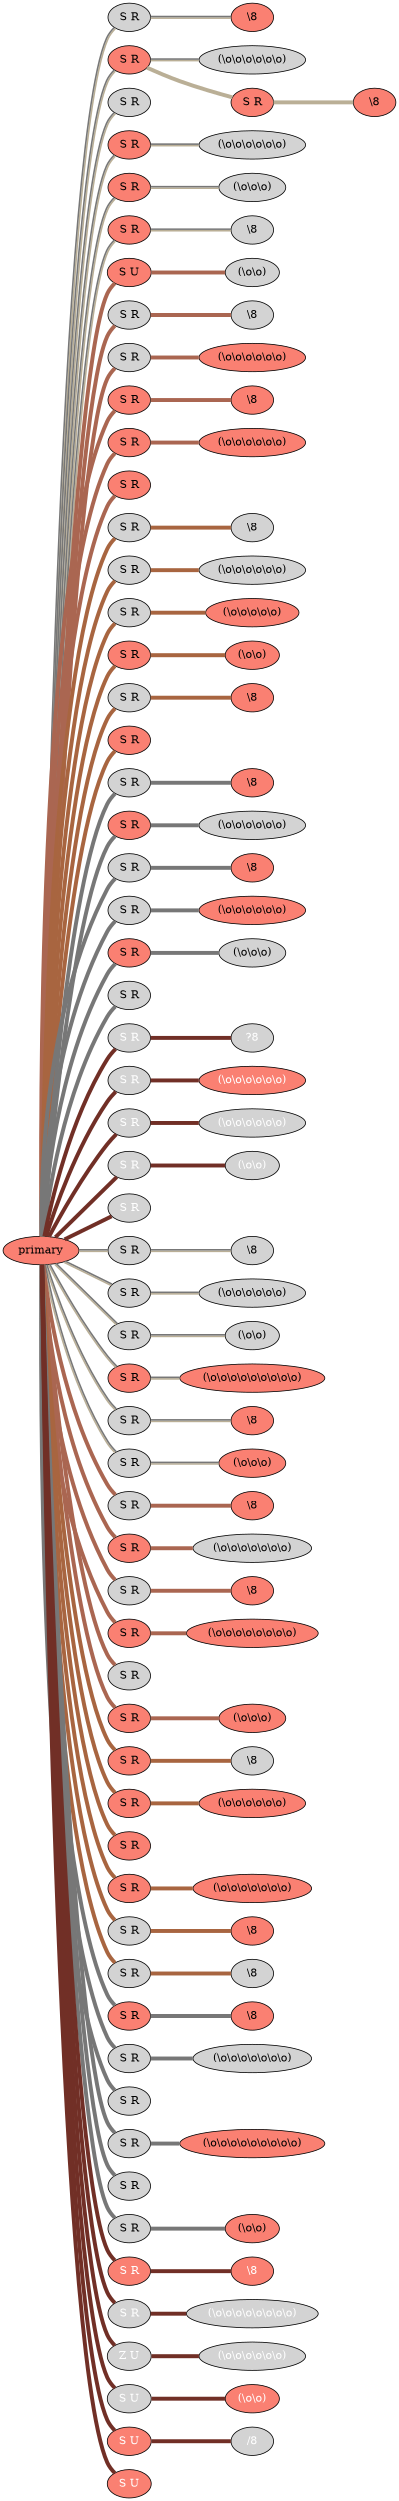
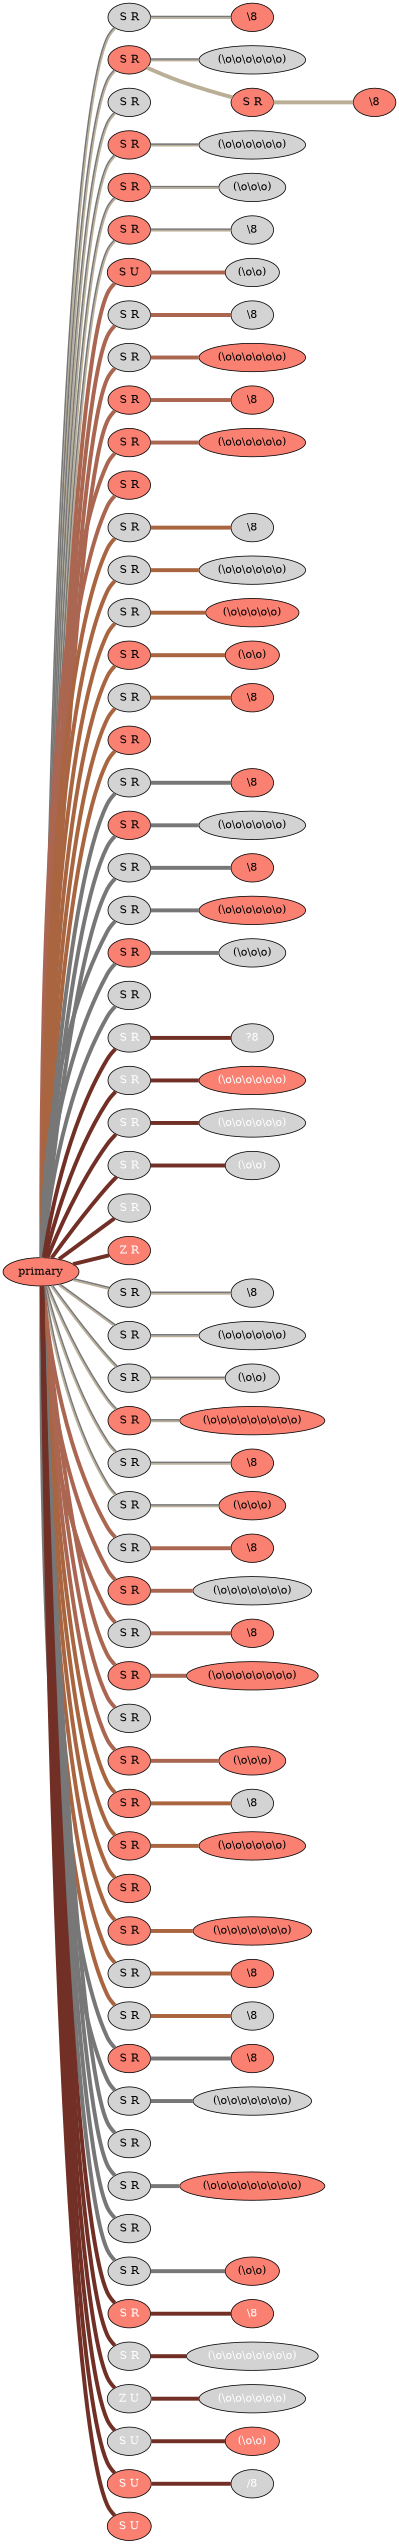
  graph {
    rankdir=LR
    node [fillcolor=lightgrey fontcolor="#000000" pendant_attach=R pendant_ply=S qtype=pendant_node style=filled]
    edge [color="#BAAF96:#777777" penwidth=5 qtype=pendant_link]
    n1 [label="S R" pendant_colors="#BAAF96:#777777" pendant_length=46.5]
    n2 [fillcolor=salmon knot_position=24.0 knot_spin=Z knot_type=E knot_value=1 label="\\8" qtype=knot_node pendant_attach="" pendant_ply=""]
    primary [fillcolor=salmon fontcolor="" pendant_attach="" pendant_ply="" qtype=""]
    n4 [fillcolor=salmon label="S R" pendant_colors="#BAAF96:#777777" pendant_length=46.0]
    n5 [label="S R" pendant_colors="#BAAF96:#777777" pendant_length=56.5]
    n6 [fillcolor=salmon label="S R" pendant_colors="#BAAF96:#777777" pendant_length=51.0]
    n7 [fillcolor=salmon label="S R" pendant_colors="#BAAF96:#777777" pendant_length=53.5]
    n8 [fillcolor=salmon label="S R" pendant_colors="#BAAF96:#777777" pendant_length=53.0]
    n9 [fillcolor=salmon label="S U" pendant_attach=U pendant_colors="#AA6651" pendant_length=36.5]
    n10 [label="S R" pendant_colors="#AA6651" pendant_length=47.5]
    n11 [label="S R" pendant_colors="#AA6651" pendant_length=41.5]
    n12 [fillcolor=salmon label="S R" pendant_colors="#AA6651" pendant_length=49.0]
    n13 [fillcolor=salmon label="S R" pendant_colors="#AA6651" pendant_length=41.0]
    n14 [fillcolor=salmon label="S R" pendant_colors="#AA6651" pendant_length=45.5]
    n15 [label="S R" pendant_colors="#A86540" pendant_length=41.5]
    n16 [label="S R" pendant_colors="#A86540" pendant_length=21.5]
    n17 [label="S R" pendant_colors="#A86540" pendant_length=39.0]
    n18 [fillcolor=salmon label="S R" pendant_colors="#A86540" pendant_length=41.0]
    n19 [label="S R" pendant_colors="#A86540" pendant_length=36.0]
    n20 [fillcolor=salmon label="S R" pendant_colors="#A86540" pendant_length=41.5]
    n21 [label="S R" pendant_colors="#777777" pendant_length=37.5]
    n22 [fillcolor=salmon label="S R" pendant_colors="#777777" pendant_length=31.5]
    n23 [label="S R" pendant_colors="#777777" pendant_length=36.0]
    n24 [label="S R" pendant_colors="#777777" pendant_length=30.5]
    n25 [fillcolor=salmon label="S R" pendant_colors="#777777" pendant_length=40.0]
    n26 [label="S R" pendant_colors="#777777" pendant_length=42.0]
    n27 [fontcolor="#ffffff" label="S R" pendant_colors="#712F26" pendant_length=37.5]
    n28 [fontcolor="#ffffff" label="S R" pendant_colors="#712F26" pendant_length=35.0]
    n29 [fontcolor="#ffffff" label="S R" pendant_colors="#712F26" pendant_length=30.0]
    n30 [fontcolor="#ffffff" label="S R" pendant_colors="#712F26" pendant_length=37.0]
    n31 [fontcolor="#ffffff" label="S R" pendant_colors="#712F26" pendant_length=42.0]
+   n32 [fillcolor=salmon fontcolor="#ffffff" label="Z R" pendant_colors="#712F26" pendant_length=39.0 pendant_ply=Z]
    n33 [label="S R" pendant_colors="#BAAF96:#777777" pendant_length=47.0]
    n34 [label="S R" pendant_colors="#BAAF96:#777777" pendant_length=37.0]
    n35 [label="S R" pendant_colors="#BAAF96:#777777" pendant_length=46.0]
    n36 [fillcolor=salmon label="S R" pendant_colors="#BAAF96:#777777" pendant_length=38.5]
    n37 [label="S R" pendant_colors="#BAAF96:#777777" pendant_length=38.0]
    n38 [label="S R" pendant_colors="#BAAF96:#777777" pendant_length=40.5]
    n39 [label="S R" pendant_colors="#AA6651" pendant_length=42.0]
    n40 [fillcolor=salmon label="S R" pendant_colors="#AA6651" pendant_length=35.0]
    n41 [label="S R" pendant_colors="#AA6651" pendant_length=42.0]
    n42 [fillcolor=salmon label="S R" pendant_colors="#AA6651" pendant_length=43.0]
    n43 [label="S R" pendant_colors="#AA6651" pendant_length=41.5]
    n44 [fillcolor=salmon label="S R" pendant_colors="#AA6651" pendant_length=42.0]
    n45 [fillcolor=salmon label="S R" pendant_colors="#A86540" pendant_length=34.5]
    n46 [fillcolor=salmon label="S R" pendant_colors="#A86540" pendant_length=28.0]
    n47 [fillcolor=salmon label="S R" pendant_colors="#A86540" pendant_length=37.0]
    n48 [fillcolor=salmon label="S R" pendant_colors="#A86540" pendant_length=35.5]
    n49 [label="S R" pendant_colors="#A86540" pendant_length=36.0]
    n50 [label="S R" pendant_colors="#A86540" pendant_length=48.0]
    n51 [fillcolor=salmon label="S R" pendant_colors="#777777" pendant_length=36.5]
    n52 [label="S R" pendant_colors="#777777" pendant_length=31.5]
    n53 [label="S R" pendant_colors="#777777" pendant_length=37.5]
    n54 [label="S R" pendant_colors="#777777" pendant_length=30.5]
    n55 [label="S R" pendant_colors="#777777" pendant_length=39.0]
    n56 [label="S R" pendant_colors="#777777" pendant_length=38.0]
    n57 [fillcolor=salmon fontcolor="#ffffff" label="S R" pendant_colors="#712F26" pendant_length=37.0]
    n58 [fontcolor="#ffffff" label="S R" pendant_colors="#712F26" pendant_length=38.0]
    n59 [fontcolor="#ffffff" label="Z U" pendant_attach=U pendant_colors="#712F26" pendant_length=28.5 pendant_ply=Z]
    n60 [fontcolor="#ffffff" label="S U" pendant_attach=U pendant_colors="#712F26" pendant_length=35.5]
    n61 [fillcolor=salmon fontcolor="#ffffff" label="S U" pendant_attach=U pendant_colors="#712F26" pendant_length=30.5]
    n62 [fillcolor=salmon fontcolor="#ffffff" label="S U" pendant_attach=U pendant_colors="#712F26" pendant_length=38.5]
    n63 [knot_position=25.0 knot_spin=Z knot_type=L knot_value=6 label="(\\o\\o\\o\\o\\o\\o)" qtype=knot_node pendant_attach="" pendant_ply=""]
    n64 [fillcolor=salmon label="S R" pendant_colors="#BAAF96" pendant_length=25.5]
    n65 [fillcolor=salmon knot_position=15.5 knot_spin=Z knot_type=E knot_value=1 label="\\8" qtype=knot_node pendant_attach="" pendant_ply=""]
    n66 [knot_position=24.0 knot_spin=Z knot_type=L knot_value=6 label="(\\o\\o\\o\\o\\o\\o)" qtype=knot_node pendant_attach="" pendant_ply=""]
    n67 [knot_position=24.5 knot_spin=Z knot_type=L knot_value=3 label="(\\o\\o\\o)" qtype=knot_node pendant_attach="" pendant_ply=""]
    n68 [knot_position=24.5 knot_spin=Z knot_type=E knot_value=1 label="\\8" qtype=knot_node pendant_attach="" pendant_ply=""]
    n69 [knot_position=22.0 knot_spin=Z knot_type=L knot_value=2 label="(\\o\\o)" qtype=knot_node pendant_attach="" pendant_ply=""]
    n70 [knot_position=23.5 knot_spin=Z knot_type=E knot_value=1 label="\\8" qtype=knot_node pendant_attach="" pendant_ply=""]
    n71 [fillcolor=salmon knot_position=22.0 knot_spin=Z knot_type=L knot_value=6 label="(\\o\\o\\o\\o\\o\\o)" qtype=knot_node pendant_attach="" pendant_ply=""]
    n72 [fillcolor=salmon knot_position=24.0 knot_spin=Z knot_type=E knot_value=1 label="\\8" qtype=knot_node pendant_attach="" pendant_ply=""]
    n73 [fillcolor=salmon knot_position=22.0 knot_spin=Z knot_type=L knot_value=6 label="(\\o\\o\\o\\o\\o\\o)" qtype=knot_node pendant_attach="" pendant_ply=""]
    n74 [knot_position=22.5 knot_spin=Z knot_type=E knot_value=1 label="\\8" qtype=knot_node pendant_attach="" pendant_ply=""]
    n75 [knot_position=21.5 knot_spin=Z knot_type=L knot_value=6 label="(\\o\\o\\o\\o\\o\\o)" qtype=knot_node pendant_attach="" pendant_ply=""]
    n76 [fillcolor=salmon knot_position=21.0 knot_spin=Z knot_type=L knot_value=5 label="(\\o\\o\\o\\o\\o)" qtype=knot_node pendant_attach="" pendant_ply=""]
    n77 [fillcolor=salmon knot_position=19.5 knot_spin=Z knot_type=L knot_value=2 label="(\\o\\o)" qtype=knot_node pendant_attach="" pendant_ply=""]
    n78 [fillcolor=salmon knot_position=19.0 knot_spin=Z knot_type=E knot_value=1 label="\\8" qtype=knot_node pendant_attach="" pendant_ply=""]
    n79 [fillcolor=salmon knot_position=18.5 knot_spin=Z knot_type=E knot_value=1 label="\\8" qtype=knot_node pendant_attach="" pendant_ply=""]
    n80 [knot_position=19.0 knot_spin=Z knot_type=L knot_value=6 label="(\\o\\o\\o\\o\\o\\o)" qtype=knot_node pendant_attach="" pendant_ply=""]
    n81 [fillcolor=salmon knot_position=19.0 knot_spin=Z knot_type=E knot_value=1 label="\\8" qtype=knot_node pendant_attach="" pendant_ply=""]
    n82 [fillcolor=salmon knot_position=18.0 knot_spin=Z knot_type=L knot_value=6 label="(\\o\\o\\o\\o\\o\\o)" qtype=knot_node pendant_attach="" pendant_ply=""]
    n83 [knot_position=17.0 knot_spin=Z knot_type=L knot_value=3 label="(\\o\\o\\o)" qtype=knot_node pendant_attach="" pendant_ply=""]
    n84 [fontcolor="#ffffff" knot_position=17.0 knot_spin=U knot_type=E knot_value=1 label="?8" qtype=knot_node pendant_attach="" pendant_ply=""]
    n85 [fillcolor=salmon fontcolor="#ffffff" knot_position=18.0 knot_spin=Z knot_type=L knot_value=6 label="(\\o\\o\\o\\o\\o\\o)" qtype=knot_node pendant_attach="" pendant_ply=""]
    n86 [fontcolor="#ffffff" knot_position=17.5 knot_spin=Z knot_type=L knot_value=6 label="(\\o\\o\\o\\o\\o\\o)" qtype=knot_node pendant_attach="" pendant_ply=""]
    n87 [fontcolor="#ffffff" knot_position=16.5 knot_spin=Z knot_type=L knot_value=2 label="(\\o\\o)" qtype=knot_node pendant_attach="" pendant_ply=""]
    n88 [knot_position=17.5 knot_spin=Z knot_type=E knot_value=1 label="\\8" qtype=knot_node pendant_attach="" pendant_ply=""]
    n89 [knot_position=17.0 knot_spin=Z knot_type=L knot_value=6 label="(\\o\\o\\o\\o\\o\\o)" qtype=knot_node pendant_attach="" pendant_ply=""]
    n90 [knot_position=17.0 knot_spin=Z knot_type=L knot_value=2 label="(\\o\\o)" qtype=knot_node pendant_attach="" pendant_ply=""]
    n91 [fillcolor=salmon knot_position=16.0 knot_spin=Z knot_type=L knot_value=9 label="(\\o\\o\\o\\o\\o\\o\\o\\o\\o)" qtype=knot_node pendant_attach="" pendant_ply=""]
    n92 [fillcolor=salmon knot_position=15.0 knot_spin=Z knot_type=E knot_value=1 label="\\8" qtype=knot_node pendant_attach="" pendant_ply=""]
    n93 [fillcolor=salmon knot_position=14.5 knot_spin=Z knot_type=L knot_value=3 label="(\\o\\o\\o)" qtype=knot_node pendant_attach="" pendant_ply=""]
    n94 [fillcolor=salmon knot_position=16.0 knot_spin=Z knot_type=E knot_value=1 label="\\8" qtype=knot_node pendant_attach="" pendant_ply=""]
    n95 [knot_position=15.5 knot_spin=Z knot_type=L knot_value=7 label="(\\o\\o\\o\\o\\o\\o\\o)" qtype=knot_node pendant_attach="" pendant_ply=""]
    n96 [fillcolor=salmon knot_position=15.5 knot_spin=Z knot_type=E knot_value=1 label="\\8" qtype=knot_node pendant_attach="" pendant_ply=""]
    n97 [fillcolor=salmon knot_position=15.0 knot_spin=Z knot_type=L knot_value=8 label="(\\o\\o\\o\\o\\o\\o\\o\\o)" qtype=knot_node pendant_attach="" pendant_ply=""]
    n98 [fillcolor=salmon knot_position=14.0 knot_spin=Z knot_type=L knot_value=3 label="(\\o\\o\\o)" qtype=knot_node pendant_attach="" pendant_ply=""]
    n99 [knot_position=15.5 knot_spin=Z knot_type=E knot_value=1 label="\\8" qtype=knot_node pendant_attach="" pendant_ply=""]
    n100 [fillcolor=salmon knot_position=14.0 knot_spin=Z knot_type=L knot_value=6 label="(\\o\\o\\o\\o\\o\\o)" qtype=knot_node pendant_attach="" pendant_ply=""]
    n101 [fillcolor=salmon knot_position=13.5 knot_spin=Z knot_type=L knot_value=7 label="(\\o\\o\\o\\o\\o\\o\\o)" qtype=knot_node pendant_attach="" pendant_ply=""]
    n102 [fillcolor=salmon knot_position=13.5 knot_spin=Z knot_type=E knot_value=1 label="\\8" qtype=knot_node pendant_attach="" pendant_ply=""]
    n103 [knot_position=14.5 knot_spin=Z knot_type=E knot_value=1 label="\\8" qtype=knot_node pendant_attach="" pendant_ply=""]
    n104 [fillcolor=salmon knot_position=14.5 knot_spin=Z knot_type=E knot_value=1 label="\\8" qtype=knot_node pendant_attach="" pendant_ply=""]
    n105 [knot_position=14.5 knot_spin=Z knot_type=L knot_value=7 label="(\\o\\o\\o\\o\\o\\o\\o)" qtype=knot_node pendant_attach="" pendant_ply=""]
    n106 [fillcolor=salmon knot_position=13.0 knot_spin=Z knot_type=L knot_value=9 label="(\\o\\o\\o\\o\\o\\o\\o\\o\\o)" qtype=knot_node pendant_attach="" pendant_ply=""]
    n107 [fillcolor=salmon knot_position=12.5 knot_spin=Z knot_type=L knot_value=2 label="(\\o\\o)" qtype=knot_node pendant_attach="" pendant_ply=""]
    n108 [fillcolor=salmon fontcolor="#ffffff" knot_position=10.0 knot_spin=Z knot_type=E knot_value=1 label="\\8" qtype=knot_node pendant_attach="" pendant_ply=""]
    n109 [fontcolor="#ffffff" knot_position=17.0 knot_spin=Z knot_type=L knot_value=8 label="(\\o\\o\\o\\o\\o\\o\\o\\o)" qtype=knot_node pendant_attach="" pendant_ply=""]
    n110 [fontcolor="#ffffff" knot_position=28.5 knot_spin=Z knot_type=L knot_value=6 label="(\\o\\o\\o\\o\\o\\o)" qtype=knot_node pendant_attach="" pendant_ply=""]
    n111 [fillcolor=salmon fontcolor="#ffffff" knot_position=12.5 knot_spin=Z knot_type=L knot_value=2 label="(\\o\\o)" qtype=knot_node pendant_attach="" pendant_ply=""]
    n112 [fontcolor="#ffffff" knot_position=14.0 knot_spin=S knot_type=E knot_value=1 label="/8" qtype=knot_node pendant_attach="" pendant_ply=""]
    n1 -- n2 [penwidth=2 qtype=knot_link]
    primary -- n1 [penwidth=2]
    primary -- n4 [penwidth=2]
    primary -- n5 [penwidth=2]
    primary -- n6 [penwidth=2]
    primary -- n7 [penwidth=2]
    primary -- n8 [penwidth=2]
    primary -- n9 [color="#AA6651"]
    primary -- n10 [color="#AA6651"]
    primary -- n11 [color="#AA6651"]
    primary -- n12 [color="#AA6651"]
    primary -- n13 [color="#AA6651"]
    primary -- n14 [color="#AA6651"]
    primary -- n15 [color="#A86540"]
    primary -- n16 [color="#A86540"]
    primary -- n17 [color="#A86540"]
    primary -- n18 [color="#A86540"]
    primary -- n19 [color="#A86540"]
    primary -- n20 [color="#A86540"]
    primary -- n21 [color="#777777"]
    primary -- n22 [color="#777777"]
    primary -- n23 [color="#777777"]
    primary -- n24 [color="#777777"]
    primary -- n25 [color="#777777"]
    primary -- n26 [color="#777777"]
    primary -- n27 [color="#712F26"]
    primary -- n28 [color="#712F26"]
    primary -- n29 [color="#712F26"]
    primary -- n30 [color="#712F26"]
    primary -- n31 [color="#712F26"]
+   primary -- n32 [color="#712F26"]
    primary -- n33 [penwidth=2]
    primary -- n34 [penwidth=2]
    primary -- n35 [penwidth=2]
    primary -- n36 [penwidth=2]
    primary -- n37 [penwidth=2]
    primary -- n38 [penwidth=2]
    primary -- n39 [color="#AA6651"]
    primary -- n40 [color="#AA6651"]
    primary -- n41 [color="#AA6651"]
    primary -- n42 [color="#AA6651"]
    primary -- n43 [color="#AA6651"]
    primary -- n44 [color="#AA6651"]
    primary -- n45 [color="#A86540"]
    primary -- n46 [color="#A86540"]
    primary -- n47 [color="#A86540"]
    primary -- n48 [color="#A86540"]
    primary -- n49 [color="#A86540"]
    primary -- n50 [color="#A86540"]
    primary -- n51 [color="#777777"]
    primary -- n52 [color="#777777"]
    primary -- n53 [color="#777777"]
    primary -- n54 [color="#777777"]
    primary -- n55 [color="#777777"]
    primary -- n56 [color="#777777"]
    primary -- n57 [color="#712F26"]
    primary -- n58 [color="#712F26"]
    primary -- n59 [color="#712F26"]
    primary -- n60 [color="#712F26"]
    primary -- n61 [color="#712F26"]
    primary -- n62 [color="#712F26"]
    n4 -- n63 [penwidth=2 qtype=knot_link]
    n4 -- n64 [color="#BAAF96"]
    n6 -- n66 [penwidth=2 qtype=knot_link]
    n7 -- n67 [penwidth=2 qtype=knot_link]
    n8 -- n68 [penwidth=2 qtype=knot_link]
    n9 -- n69 [color="#AA6651" qtype=knot_link]
    n10 -- n70 [color="#AA6651" qtype=knot_link]
    n11 -- n71 [color="#AA6651" qtype=knot_link]
    n12 -- n72 [color="#AA6651" qtype=knot_link]
    n13 -- n73 [color="#AA6651" qtype=knot_link]
    n15 -- n74 [color="#A86540" qtype=knot_link]
    n16 -- n75 [color="#A86540" qtype=knot_link]
    n17 -- n76 [color="#A86540" qtype=knot_link]
    n18 -- n77 [color="#A86540" qtype=knot_link]
    n19 -- n78 [color="#A86540" qtype=knot_link]
    n21 -- n79 [color="#777777" qtype=knot_link]
    n22 -- n80 [color="#777777" qtype=knot_link]
    n23 -- n81 [color="#777777" qtype=knot_link]
    n24 -- n82 [color="#777777" qtype=knot_link]
    n25 -- n83 [color="#777777" qtype=knot_link]
    n27 -- n84 [color="#712F26" qtype=knot_link]
    n28 -- n85 [color="#712F26" qtype=knot_link]
    n29 -- n86 [color="#712F26" qtype=knot_link]
    n30 -- n87 [color="#712F26" qtype=knot_link]
    n33 -- n88 [penwidth=2 qtype=knot_link]
    n34 -- n89 [penwidth=2 qtype=knot_link]
    n35 -- n90 [penwidth=2 qtype=knot_link]
    n36 -- n91 [penwidth=2 qtype=knot_link]
    n37 -- n92 [penwidth=2 qtype=knot_link]
    n38 -- n93 [penwidth=2 qtype=knot_link]
    n39 -- n94 [color="#AA6651" qtype=knot_link]
    n40 -- n95 [color="#AA6651" qtype=knot_link]
    n41 -- n96 [color="#AA6651" qtype=knot_link]
    n42 -- n97 [color="#AA6651" qtype=knot_link]
    n44 -- n98 [color="#AA6651" qtype=knot_link]
    n45 -- n99 [color="#A86540" qtype=knot_link]
    n46 -- n100 [color="#A86540" qtype=knot_link]
    n48 -- n101 [color="#A86540" qtype=knot_link]
    n49 -- n102 [color="#A86540" qtype=knot_link]
    n50 -- n103 [color="#A86540" qtype=knot_link]
    n51 -- n104 [color="#777777" qtype=knot_link]
    n52 -- n105 [color="#777777" qtype=knot_link]
    n54 -- n106 [color="#777777" qtype=knot_link]
    n56 -- n107 [color="#777777" qtype=knot_link]
    n57 -- n108 [color="#712F26" qtype=knot_link]
    n58 -- n109 [color="#712F26" qtype=knot_link]
    n59 -- n110 [color="#712F26" qtype=knot_link]
    n60 -- n111 [color="#712F26" qtype=knot_link]
    n61 -- n112 [color="#712F26" qtype=knot_link]
    n64 -- n65 [color="#BAAF96" qtype=knot_link]
  }
